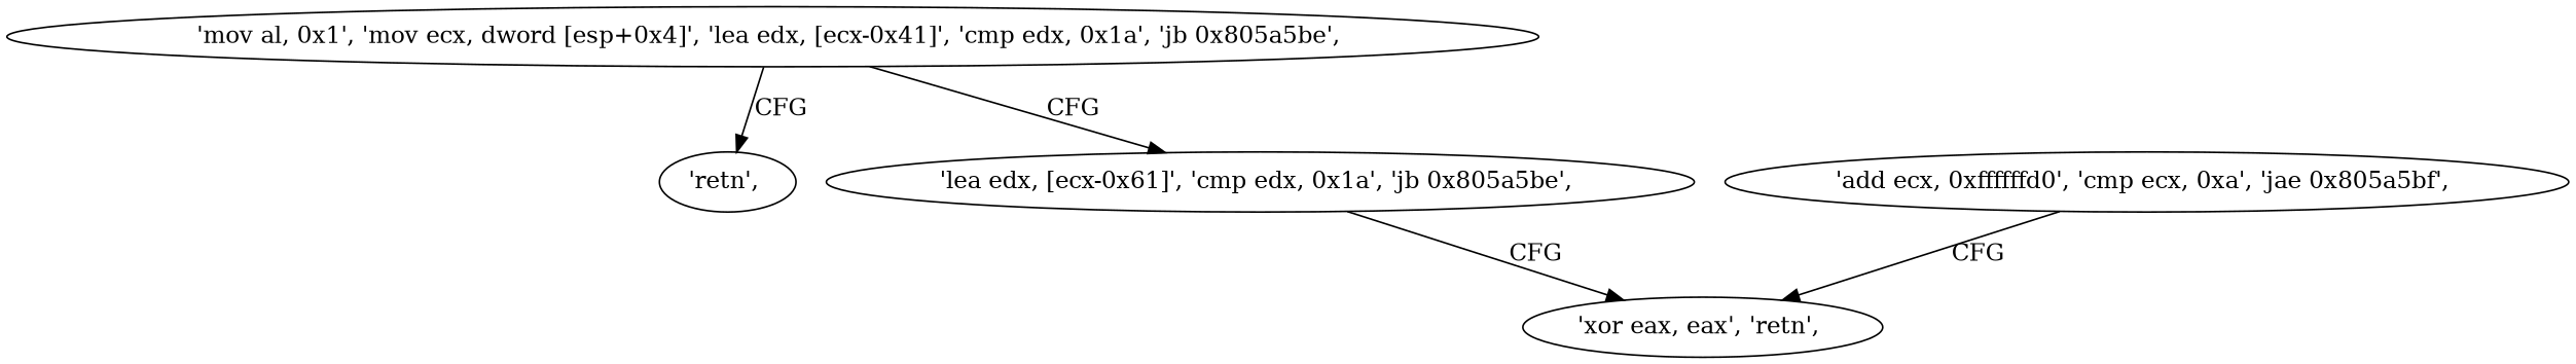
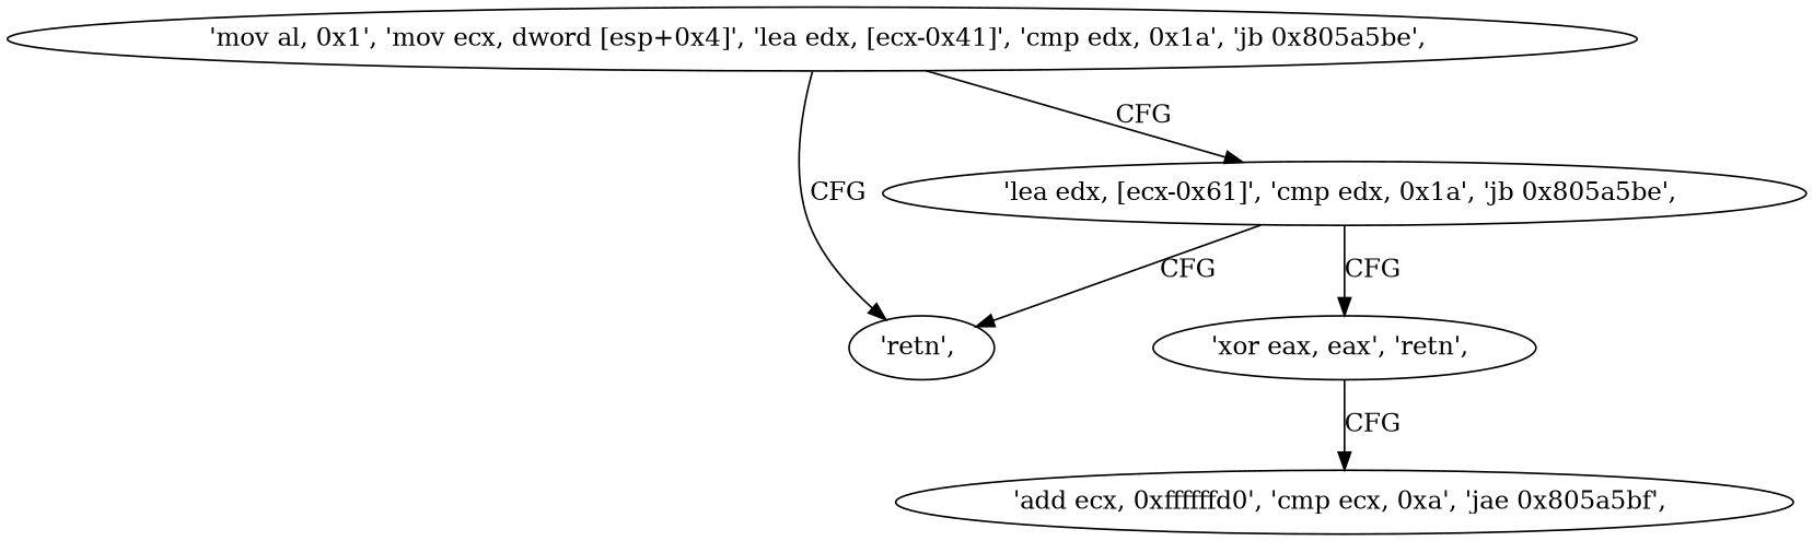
  digraph {
    n1 [label="'mov al, 0x1', 'mov ecx, dword [esp+0x4]', 'lea edx, [ecx-0x41]', 'cmp edx, 0x1a', 'jb 0x805a5be', "]
    n2 [label="'retn', "]
    n3 [label="'lea edx, [ecx-0x61]', 'cmp edx, 0x1a', 'jb 0x805a5be', "]
    n4 [label="'xor eax, eax', 'retn', "]
    n5 [label="'add ecx, 0xffffffd0', 'cmp ecx, 0xa', 'jae 0x805a5bf', "]
    n1 -> n2 [label=CFG]
    n1 -> n3 [label=CFG]
+   n3 -> n2 [label=CFG]
    n3 -> n4 [label=CFG]
-   n5 -> n4 [label=CFG]
+   n4 -> n5 [label=CFG]
  }
